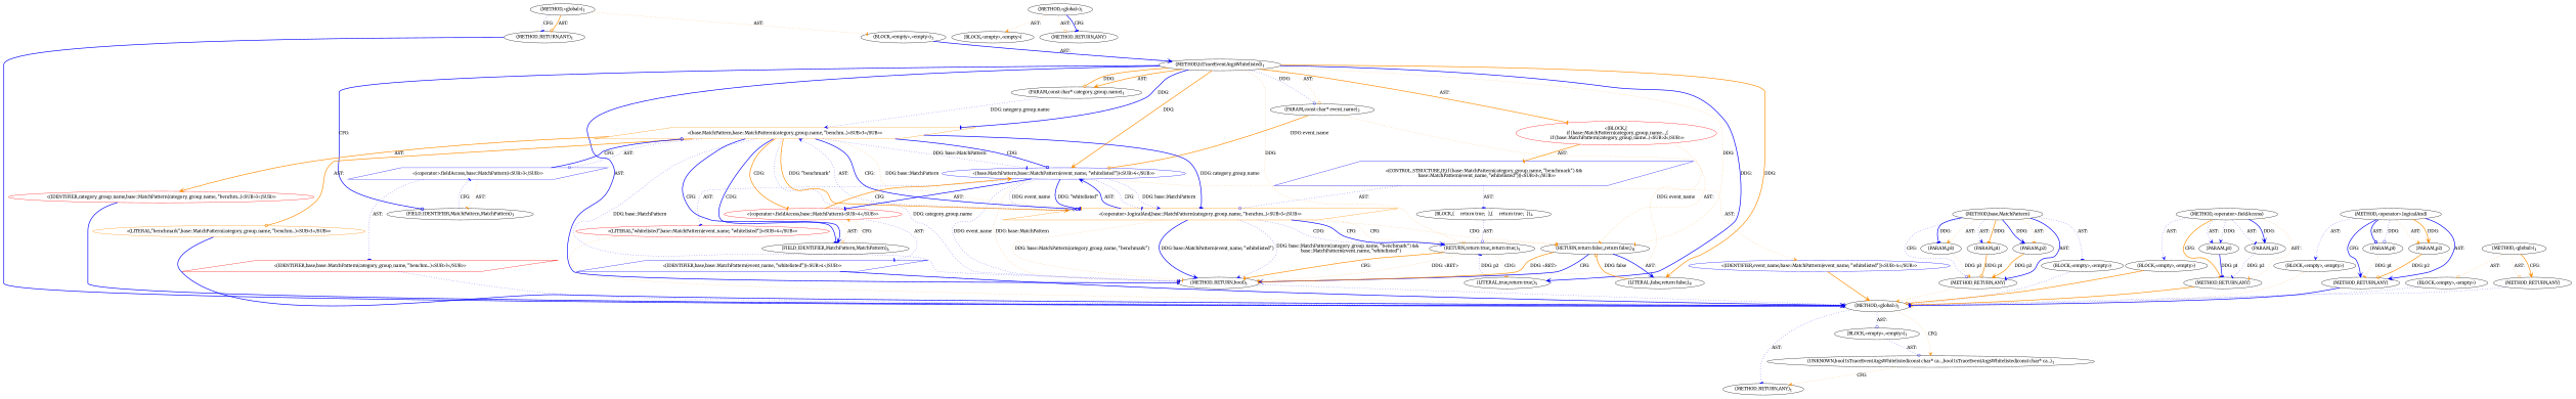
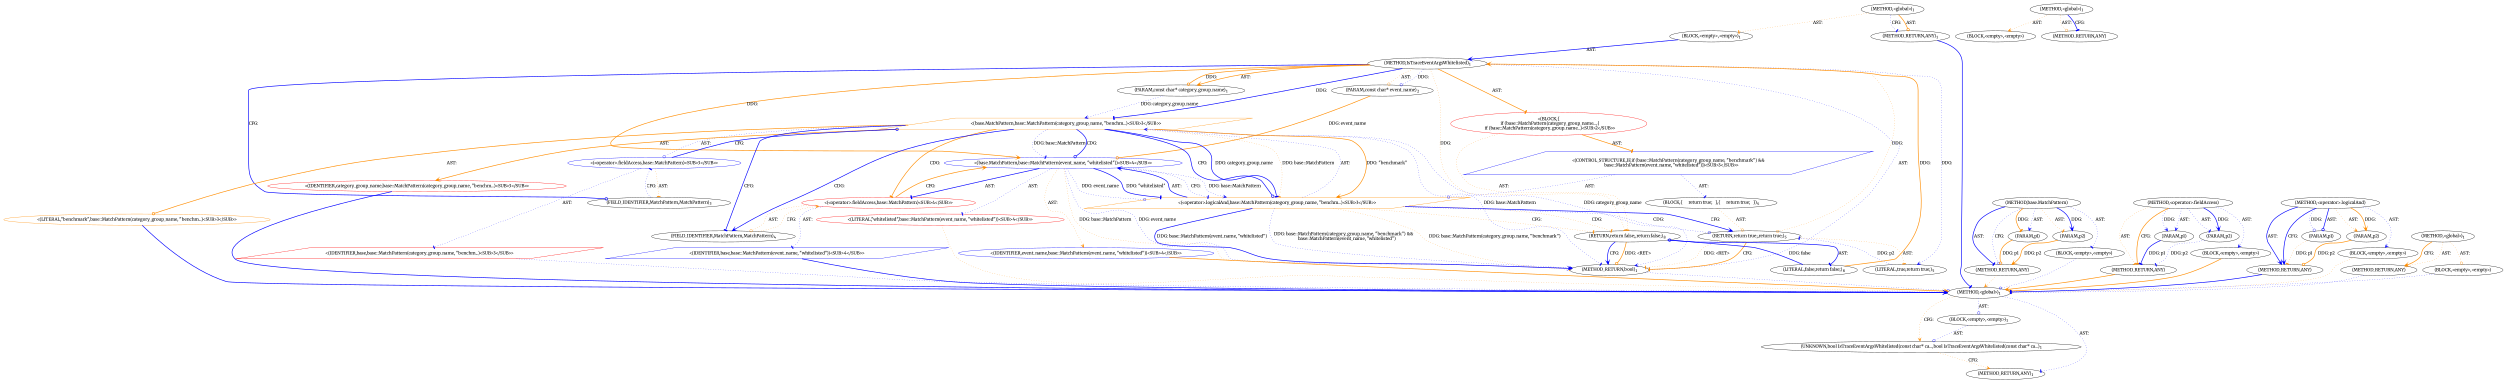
  digraph {
    fontname=Merriweather
    node [fontname=Merriweather]
    edge [arrowhead=tee color=blue fontname=Merriweather style=dotted]
    n1 [label=<(METHOD,&lt;global&gt;)<SUB>1</SUB>>]
    n2 [label=<(BLOCK,&lt;empty&gt;,&lt;empty&gt;)<SUB>1</SUB>>]
    n3 [label=<(METHOD_RETURN,ANY)<SUB>1</SUB>>]
    n4 [label=<(METHOD,IsTraceEventArgsWhitelisted)<SUB>1</SUB>>]
    n5 [label=<(METHOD,&lt;global&gt;)<SUB>1</SUB>>]
    n6 [label=<(PARAM,const char* category_group_name)<SUB>1</SUB>>]
    n7 [label=<(PARAM,const char* event_name)<SUB>2</SUB>>]
    n8 [color=red label="<(BLOCK,{\n   if (base::MatchPattern(category_group_name...,{\n   if (base::MatchPattern(category_group_name...)<SUB>2</SUB>>" shape=ellipse]
    n9 [color=darkorange label="<(base.MatchPattern,base::MatchPattern(category_group_name, &quot;benchm...)<SUB>3</SUB>>" shape=parallelogram]
    n10 [label=<(FIELD_IDENTIFIER,MatchPattern,MatchPattern)<SUB>3</SUB>>]
    n11 [color=blue label="<(base.MatchPattern,base::MatchPattern(event_name, &quot;whitelisted&quot;))<SUB>4</SUB>>" shape=ellipse]
    n12 [label=<(RETURN,return true;,return true;)<SUB>5</SUB>>]
    n13 [label=<(LITERAL,true,return true;)<SUB>5</SUB>>]
    n14 [label=<(RETURN,return false;,return false;)<SUB>8</SUB>>]
    n15 [label=<(LITERAL,false,return false;)<SUB>8</SUB>>]
    n16 [label=<(METHOD_RETURN,bool)<SUB>1</SUB>>]
    n17 [color=blue label="<(CONTROL_STRUCTURE,IF,if (base::MatchPattern(category_group_name, &quot;benchmark&quot;) &amp;&amp;\n       base::MatchPattern(event_name, &quot;whitelisted&quot;)))<SUB>3</SUB>>" shape=parallelogram]
    n18 [color=darkorange label="<(&lt;operator&gt;.logicalAnd,base::MatchPattern(category_group_name, &quot;benchm...)<SUB>3</SUB>>" shape=parallelogram]
-   n19 [color=blue label="<(&lt;operator&gt;.fieldAccess,base::MatchPattern)<SUB>3</SUB>>" shape=parallelogram]
+   n19 [color=blue label="<(&lt;operator&gt;.fieldAccess,base::MatchPattern)<SUB>3</SUB>>" shape=ellipse]
    n20 [color=red label="<(IDENTIFIER,category_group_name,base::MatchPattern(category_group_name, &quot;benchm...)<SUB>3</SUB>>" shape=ellipse]
    n21 [color=darkorange label="<(LITERAL,&quot;benchmark&quot;,base::MatchPattern(category_group_name, &quot;benchm...)<SUB>3</SUB>>" shape=ellipse]
    n22 [color=red label="<(&lt;operator&gt;.fieldAccess,base::MatchPattern)<SUB>4</SUB>>" shape=ellipse]
    n23 [label=<(FIELD_IDENTIFIER,MatchPattern,MatchPattern)<SUB>4</SUB>>]
    n24 [color=blue label="<(IDENTIFIER,event_name,base::MatchPattern(event_name, &quot;whitelisted&quot;))<SUB>4</SUB>>" shape=ellipse]
    n25 [color=red label="<(LITERAL,&quot;whitelisted&quot;,base::MatchPattern(event_name, &quot;whitelisted&quot;))<SUB>4</SUB>>" shape=ellipse]
    n26 [label=<(BLOCK,{      return true;   },{      return true;   })<SUB>4</SUB>>]
    n27 [color=red label="<(IDENTIFIER,base,base::MatchPattern(category_group_name, &quot;benchm...)<SUB>3</SUB>>" shape=parallelogram]
    n28 [color=blue label="<(IDENTIFIER,base,base::MatchPattern(event_name, &quot;whitelisted&quot;))<SUB>4</SUB>>" shape=parallelogram]
    n29 [label=<(BLOCK,&lt;empty&gt;,&lt;empty&gt;)<SUB>1</SUB>>]
    n30 [label=<(UNKNOWN,bool IsTraceEventArgsWhitelisted(const char* ca...,bool IsTraceEventArgsWhitelisted(const char* ca...)<SUB>1</SUB>>]
    n31 [label=<(METHOD_RETURN,ANY)<SUB>1</SUB>>]
    n32 [label=<(METHOD,base.MatchPattern)>]
    n33 [label=<(PARAM,p1)>]
    n34 [label=<(PARAM,p2)>]
-   n35 [label=<(PARAM,p3)>]
    n36 [label=<(BLOCK,&lt;empty&gt;,&lt;empty&gt;)>]
    n37 [label=<(METHOD_RETURN,ANY)>]
    n38 [label=<(METHOD,&lt;operator&gt;.fieldAccess)>]
    n39 [label=<(PARAM,p1)>]
    n40 [label=<(PARAM,p2)>]
    n41 [label=<(BLOCK,&lt;empty&gt;,&lt;empty&gt;)>]
    n42 [label=<(METHOD_RETURN,ANY)>]
    n43 [label=<(METHOD,&lt;operator&gt;.logicalAnd)>]
    n44 [label=<(PARAM,p1)>]
    n45 [label=<(PARAM,p2)>]
    n46 [label=<(BLOCK,&lt;empty&gt;,&lt;empty&gt;)>]
    n47 [label=<(METHOD_RETURN,ANY)>]
    n48 [label=<(METHOD,&lt;global&gt;)<SUB>1</SUB>>]
    n49 [label=<(BLOCK,&lt;empty&gt;,&lt;empty&gt;)>]
    n50 [label=<(METHOD_RETURN,ANY)>]
    n51 [label=<(METHOD,&lt;global&gt;)<SUB>1</SUB>>]
    n52 [label=<(BLOCK,&lt;empty&gt;,&lt;empty&gt;)>]
    n53 [label=<(METHOD_RETURN,ANY)>]
    n1 -> n2 [color=darkorange label="AST: "]
    n1 -> n3 [arrowhead=odot color=darkorange label="AST: " style=bold]
    n1 -> n3 [label="CFG: "]
    n2 -> n4 [arrowhead=vee label="AST: " style=bold]
    n3 -> n5 [style=bold]
    n4 -> n6 [arrowhead=vee color=darkorange label="AST: " style=bold]
    n4 -> n6 [arrowhead=odot color=darkorange label="DDG: " style=bold]
    n4 -> n7 [arrowhead=odot color=darkorange label="AST: "]
    n4 -> n7 [arrowhead=odot label="DDG: "]
    n4 -> n8 [color=darkorange label="AST: " style=bold]
    n4 -> n9 [label="DDG: " style=bold]
    n4 -> n10 [arrowhead=odot label="CFG: " style=bold]
    n4 -> n11 [arrowhead=vee color=darkorange label="DDG: " style=bold]
    n4 -> n12 [arrowhead=odot color=darkorange label="DDG: "]
-   n4 -> n13 [arrowhead=vee label="DDG: " style=bold]
+   n4 -> n13 [arrowhead=vee label="DDG: "]
    n4 -> n14 [color=darkorange label="DDG: "]
-   n4 -> n15 [arrowhead=vee color=darkorange label="DDG: " style=bold]
-   n4 -> n16 [label="AST: " style=bold]
+   n15 -> n4 [arrowhead=vee color=darkorange label="DDG: " style=bold]
+   n4 -> n16 [label="AST: "]
    n5 -> n29 [arrowhead=odot label="AST: "]
    n5 -> n30 [arrowhead=vee color=darkorange label="CFG: "]
    n5 -> n31 [label="AST: "]
    n6 -> n9 [arrowhead=vee label="DDG: category_group_name"]
    n7 -> n11 [arrowhead=odot color=darkorange label="DDG: event_name" style=bold]
-   n7 -> n16 [color=darkorange label="DDG: event_name"]
    n8 -> n14 [color=darkorange label="AST: "]
    n8 -> n17 [color=darkorange label="AST: " style=bold]
    n9 -> n11 [label="DDG: base::MatchPattern"]
    n9 -> n11 [arrowhead=odot label="CDG: " style=bold]
    n9 -> n16 [label="DDG: base::MatchPattern"]
    n9 -> n16 [arrowhead=vee label="DDG: category_group_name"]
    n9 -> n18 [arrowhead=odot label="CFG: " style=bold]
    n9 -> n18 [color=darkorange label="DDG: base::MatchPattern"]
    n9 -> n18 [label="DDG: category_group_name" style=bold]
    n9 -> n18 [arrowhead=vee color=darkorange label="DDG: &quot;benchmark&quot;" style=bold]
    n9 -> n19 [arrowhead=odot label="AST: "]
    n9 -> n20 [arrowhead=vee color=darkorange label="AST: " style=bold]
    n9 -> n21 [arrowhead=odot color=darkorange label="AST: " style=bold]
    n9 -> n22 [color=darkorange label="CDG: " style=bold]
    n9 -> n23 [label="CFG: " style=bold]
    n9 -> n23 [arrowhead=vee label="CDG: " style=bold]
    n10 -> n19 [label="CFG: "]
    n11 -> n16 [arrowhead=odot color=darkorange label="DDG: base::MatchPattern"]
    n11 -> n16 [arrowhead=odot label="DDG: event_name"]
    n11 -> n18 [label="CFG: "]
    n11 -> n18 [arrowhead=vee label="DDG: base::MatchPattern"]
    n11 -> n18 [arrowhead=odot label="DDG: event_name"]
    n11 -> n18 [label="DDG: &quot;whitelisted&quot;" style=bold]
    n11 -> n22 [label="AST: " style=bold]
    n11 -> n24 [arrowhead=vee color=darkorange label="AST: "]
    n11 -> n25 [label="AST: "]
-   n12 -> n13 [color=darkorange label="CDG: "]
+   n12 -> n13 [color=darkorange label="AST: "]
    n12 -> n16 [color=darkorange label="CFG: " style=bold]
    n12 -> n16 [color=darkorange label="DDG: &lt;RET&gt;"]
    n13 -> n12 [label="DDG: p2"]
-   n14 -> n15 [arrowhead=vee label="AST: " style=bold]
+   n14 -> n15 [label="AST: " style=bold]
    n14 -> n16 [arrowhead=vee label="CFG: " style=bold]
    n14 -> n16 [arrowhead=odot color=darkorange label="DDG: &lt;RET&gt;" style=bold]
-   n15 -> n14 [arrowhead=odot color=darkorange label="DDG: false" style=bold]
+   n15 -> n14 [arrowhead=odot label="DDG: false" style=bold]
    n16 -> n5 [arrowhead=odot]
    n17 -> n18 [arrowhead=odot label="AST: "]
    n17 -> n26 [label="AST: "]
    n18 -> n9 [arrowhead=vee label="AST: "]
    n18 -> n11 [arrowhead=vee label="AST: " style=bold]
    n18 -> n12 [arrowhead=vee label="CFG: " style=bold]
    n18 -> n12 [arrowhead=odot label="CDG: "]
    n18 -> n14 [color=darkorange label="CFG: "]
    n18 -> n14 [color=darkorange label="CDG: "]
    n18 -> n16 [color=darkorange label="DDG: base::MatchPattern(category_group_name, &quot;benchmark&quot;)"]
    n18 -> n16 [arrowhead=vee label="DDG: base::MatchPattern(event_name, &quot;whitelisted&quot;)" style=bold]
    n18 -> n16 [arrowhead=vee label="DDG: base::MatchPattern(category_group_name, &quot;benchmark&quot;) &amp;&amp;\n       base::MatchPattern(event_name, &quot;whitelisted&quot;)"]
    n19 -> n9 [arrowhead=odot label="CFG: " style=bold]
    n19 -> n10 [color=darkorange label="AST: "]
    n19 -> n27 [label="AST: "]
    n20 -> n5 [arrowhead=odot style=bold]
    n21 -> n5 [arrowhead=vee style=bold]
    n22 -> n11 [arrowhead=vee color=darkorange label="CFG: " style=bold]
    n22 -> n23 [arrowhead=odot color=darkorange label="AST: "]
    n22 -> n28 [label="AST: "]
    n23 -> n22 [arrowhead=vee color=darkorange label="CFG: "]
    n24 -> n5 [arrowhead=vee color=darkorange style=bold]
    n25 -> n5 [arrowhead=vee color=darkorange]
-   n26 -> n12 [arrowhead=odot label="AST: "]
+   n26 -> n12 [arrowhead=odot color=darkorange label="AST: "]
    n27 -> n5 [arrowhead=odot]
    n28 -> n5 [arrowhead=vee style=bold]
    n29 -> n30 [arrowhead=odot label="AST: "]
    n30 -> n31 [arrowhead=vee color=darkorange label="CFG: "]
    n32 -> n33 [arrowhead=vee label="AST: "]
    n32 -> n33 [color=darkorange label="DDG: " style=bold]
    n32 -> n34 [color=darkorange label="AST: "]
    n32 -> n34 [arrowhead=vee label="DDG: " style=bold]
-   n32 -> n35 [arrowhead=vee color=darkorange label="AST: "]
-   n32 -> n35 [label="DDG: " style=bold]
    n32 -> n36 [label="AST: "]
    n32 -> n37 [label="AST: " style=bold]
    n32 -> n37 [arrowhead=odot label="CFG: "]
    n33 -> n37 [arrowhead=odot color=darkorange label="DDG: p1" style=bold]
    n34 -> n37 [arrowhead=vee color=darkorange label="DDG: p2" style=bold]
-   n35 -> n37 [arrowhead=vee color=darkorange label="DDG: p3"]
    n36 -> n5 [arrowhead=odot]
    n37 -> n5 [arrowhead=vee color=darkorange]
    n38 -> n39 [arrowhead=vee label="AST: "]
    n38 -> n39 [arrowhead=vee label="DDG: "]
    n38 -> n40 [label="AST: "]
    n38 -> n40 [arrowhead=vee label="DDG: " style=bold]
    n38 -> n41 [arrowhead=vee label="AST: "]
    n38 -> n42 [color=darkorange label="AST: "]
    n38 -> n42 [color=darkorange label="CFG: " style=bold]
    n39 -> n42 [label="DDG: p1" style=bold]
    n40 -> n42 [label="DDG: p2"]
    n41 -> n5 [arrowhead=odot color=darkorange style=bold]
    n42 -> n5 [arrowhead=vee color=darkorange style=bold]
    n43 -> n44 [arrowhead=odot label="AST: " style=bold]
    n43 -> n44 [arrowhead=odot label="DDG: "]
    n43 -> n45 [arrowhead=vee color=darkorange label="AST: "]
    n43 -> n45 [arrowhead=vee color=darkorange label="DDG: " style=bold]
    n43 -> n46 [arrowhead=vee label="AST: "]
    n43 -> n47 [arrowhead=vee label="AST: " style=bold]
    n43 -> n47 [arrowhead=vee label="CFG: " style=bold]
    n44 -> n47 [color=darkorange label="DDG: p1"]
    n45 -> n47 [arrowhead=odot color=darkorange label="DDG: p2" style=bold]
    n46 -> n5 [arrowhead=odot color=darkorange]
    n47 -> n5 [style=bold]
    n48 -> n49 [arrowhead=odot color=darkorange label="AST: "]
    n48 -> n50 [arrowhead=odot color=darkorange label="AST: "]
    n48 -> n50 [arrowhead=vee color=darkorange label="CFG: " style=bold]
    n49 -> n5
    n50 -> n5
    n51 -> n52 [arrowhead=vee color=darkorange label="AST: "]
    n51 -> n53 [arrowhead=odot color=darkorange label="AST: "]
    n51 -> n53 [label="CFG: " style=bold]
  }
